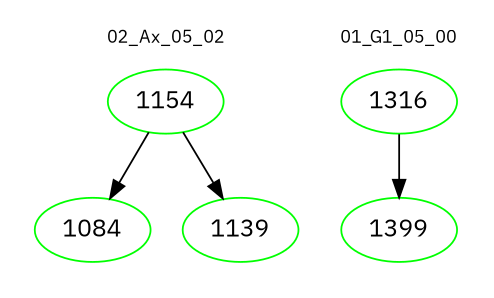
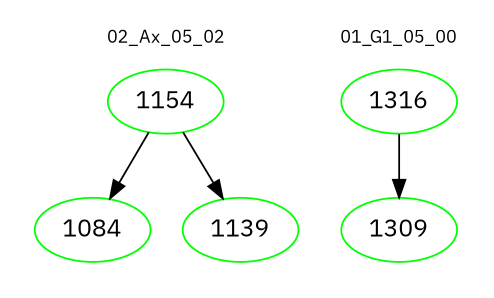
  digraph {
    fontname="IBM Plex Sans"
    node [color=green fontname="IBM Plex Sans"]
    edge [color=black fontname="IBM Plex Sans"]
    n1 [label=1154]
    n2 [label=1084]
    n3 [label=1139]
    n4 [label=1316]
-   n5 [label=1399]
+   n5 [label=1309]
    subgraph cluster_1 {
      color=white
      fontsize=10
      label="02_Ax_05_02"
      n1
      n2
      n3
    }
    subgraph cluster_2 {
      color=white
      fontsize=10
      label="01_G1_05_00"
      n4
      n5
    }
    n1 -> n2
    n1 -> n3
    n4 -> n5
  }
